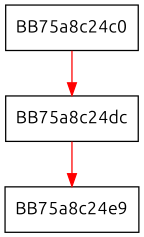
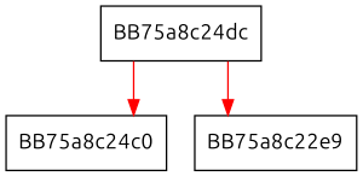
  digraph {
    fontname=Ubuntu
    splines=ortho
    node [fontname=Ubuntu shape=box]
    edge [color=red fontname=Ubuntu]
    BB75a8c24c0
    BB75a8c24dc
-   BB75a8c24e9
-   BB75a8c24c0 -> BB75a8c24dc
+   BB75a8c24e9 [label=BB75a8c22e9]
+   BB75a8c24dc -> BB75a8c24c0
    BB75a8c24dc -> BB75a8c24e9
  }
